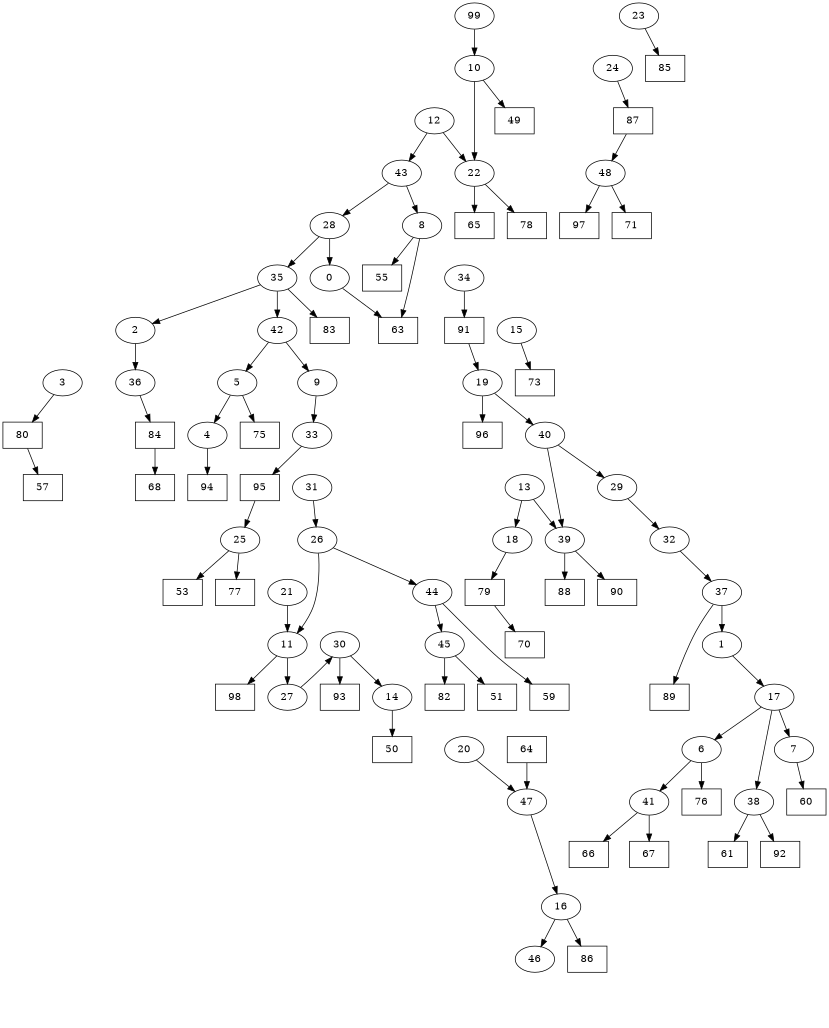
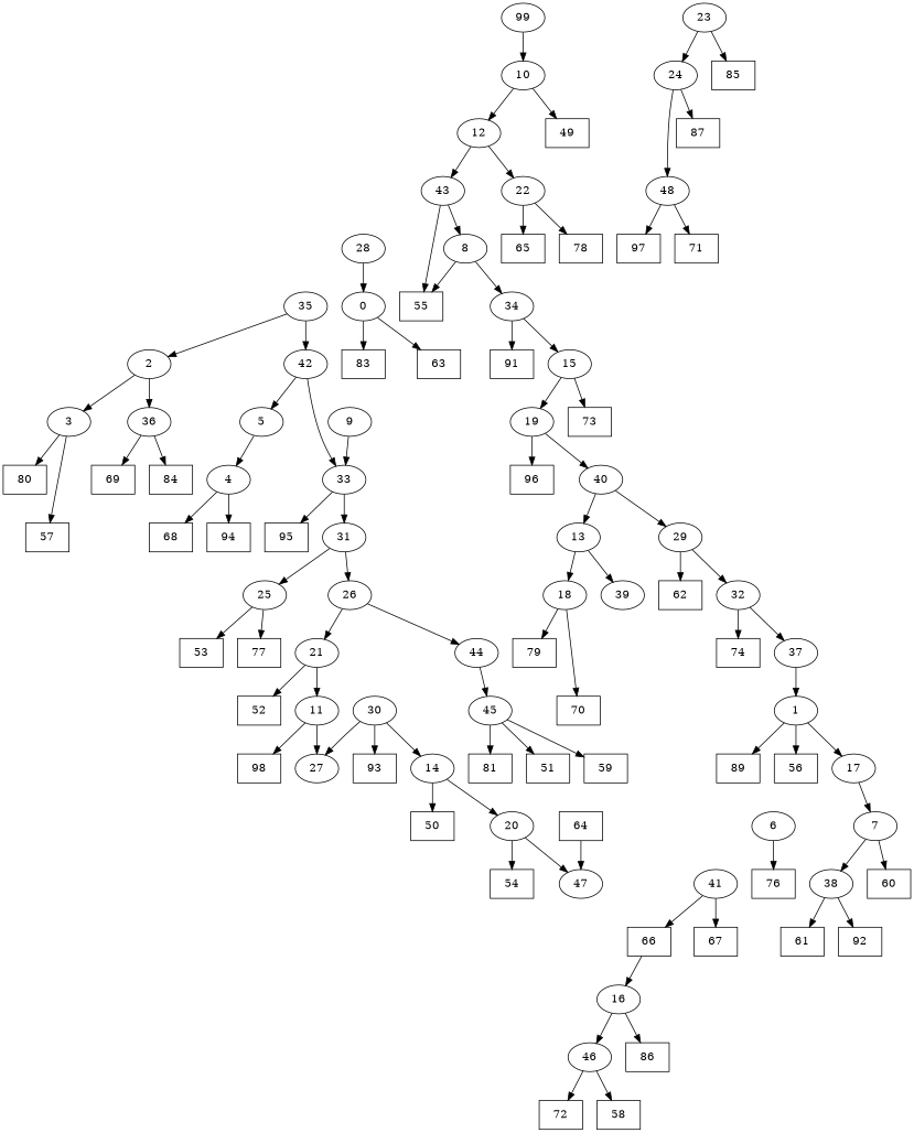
  digraph {
    n1 [label=0]
    n2 [label=63 shape=box]
    n3 [label=83 shape=box]
    n4 [label=1]
    n5 [label=17]
+   n6 [label=56 shape=box]
    n7 [label=6]
    n8 [label=7]
    n9 [label=2]
    n10 [label=3]
    n11 [label=36]
    n12 [label=57 shape=box]
    n13 [label=80 shape=box]
+   n14 [label=69 shape=box]
    n15 [label=84 shape=box]
    n16 [label=4]
    n17 [label=68 shape=box]
    n18 [label=94 shape=box]
    n19 [label=5]
-   n20 [label=75 shape=box]
    n21 [label=41]
    n22 [label=76 shape=box]
    n23 [label=67 shape=box]
    n24 [label=66 shape=box]
    n25 [label=38]
    n26 [label=60 shape=box]
    n27 [label=61 shape=box]
    n28 [label=92 shape=box]
    n29 [label=8]
    n30 [label=34]
    n31 [label=55 shape=box]
    n32 [label=15]
    n33 [label=91 shape=box]
    n34 [label=9]
    n35 [label=33]
    n36 [label=31]
    n37 [label=95 shape=box]
    n38 [label=10]
    n39 [label=12]
    n40 [label=49 shape=box]
    n41 [label=22]
    n42 [label=43]
    n43 [label=11]
    n44 [label=27]
    n45 [label=98 shape=box]
    n46 [label=30]
    n47 [label=65 shape=box]
    n48 [label=78 shape=box]
    n49 [label=28]
    n50 [label=13]
    n51 [label=18]
    n52 [label=39]
    n53 [label=79 shape=box]
    n54 [label=70 shape=box]
-   n55 [label=90 shape=box]
-   n56 [label=88 shape=box]
    n57 [label=14]
    n58 [label=20]
    n59 [label=50 shape=box]
    n60 [label=47]
+   n61 [label=54 shape=box]
    n62 [label=19]
    n63 [label=73 shape=box]
    n64 [label=40]
    n65 [label=96 shape=box]
    n66 [label=16]
    n67 [label=46]
    n68 [label=86 shape=box]
+   n69 [label=72 shape=box]
+   n70 [label=58 shape=box]
    n71 [label=29]
    n72 [label=21]
+   n73 [label=52 shape=box]
    n74 [label=23]
    n75 [label=24]
    n76 [label=85 shape=box]
    n77 [label=48]
    n78 [label=87 shape=box]
    n79 [label=97 shape=box]
    n80 [label=71 shape=box]
    n81 [label=25]
    n82 [label=53 shape=box]
    n83 [label=77 shape=box]
    n84 [label=26]
    n85 [label=44]
    n86 [label=45]
    n87 [label=59 shape=box]
    n88 [label=93 shape=box]
    n89 [label=35]
    n90 [label=42]
    n91 [label=32]
+   n92 [label=62 shape=box]
    n93 [label=37]
+   n94 [label=74 shape=box]
    n95 [label=89 shape=box]
-   n96 [label=82 shape=box]
+   n96 [label=81 shape=box]
    n97 [label=51 shape=box]
    n98 [label=64 shape=box]
    n99 [label=99]
    n1 -> n2
-   n89 -> n3
+   n1 -> n3
    n4 -> n5
-   n5 -> n7
+   n4 -> n6
    n5 -> n8
-   n7 -> n21
    n7 -> n22
-   n5 -> n25
+   n8 -> n25
    n8 -> n26
+   n9 -> n10
    n9 -> n11
-   n13 -> n12
+   n10 -> n12
    n10 -> n13
+   n11 -> n14
    n11 -> n15
-   n15 -> n17
+   n16 -> n17
    n16 -> n18
    n19 -> n16
-   n19 -> n20
    n21 -> n23
    n21 -> n24
    n25 -> n27
    n25 -> n28
-   n29 -> n2
+   n29 -> n30
    n29 -> n31
+   n30 -> n32
    n30 -> n33
-   n33 -> n62
+   n32 -> n62
    n32 -> n63
    n34 -> n35
+   n35 -> n36
    n35 -> n37
-   n37 -> n81
+   n36 -> n81
    n36 -> n84
-   n38 -> n41
+   n38 -> n39
    n38 -> n40
    n39 -> n41
    n39 -> n42
    n41 -> n47
    n41 -> n48
    n42 -> n29
-   n42 -> n49
+   n42 -> n31
    n43 -> n44
    n43 -> n45
-   n44 -> n46
+   n46 -> n44
    n46 -> n57
    n46 -> n88
    n49 -> n1
-   n49 -> n89
    n50 -> n51
    n50 -> n52
    n51 -> n53
-   n53 -> n54
-   n52 -> n55
-   n52 -> n56
+   n51 -> n54
+   n57 -> n58
    n57 -> n59
    n58 -> n60
-   n60 -> n66
+   n58 -> n61
+   n24 -> n66
    n62 -> n64
    n62 -> n65
-   n64 -> n52
+   n64 -> n50
    n64 -> n71
    n66 -> n67
    n66 -> n68
+   n67 -> n69
+   n67 -> n70
    n71 -> n91
+   n71 -> n92
    n72 -> n43
+   n72 -> n73
+   n74 -> n75
    n74 -> n76
-   n78 -> n77
+   n75 -> n77
    n75 -> n78
    n77 -> n79
    n77 -> n80
    n81 -> n82
    n81 -> n83
-   n84 -> n43
+   n84 -> n72
    n84 -> n85
    n85 -> n86
-   n85 -> n87
+   n86 -> n87
    n86 -> n96
    n86 -> n97
    n89 -> n9
    n89 -> n90
    n90 -> n19
-   n90 -> n34
+   n90 -> n35
    n91 -> n93
+   n91 -> n94
    n93 -> n4
-   n93 -> n95
+   n4 -> n95
    n98 -> n60
    n99 -> n38
  }
